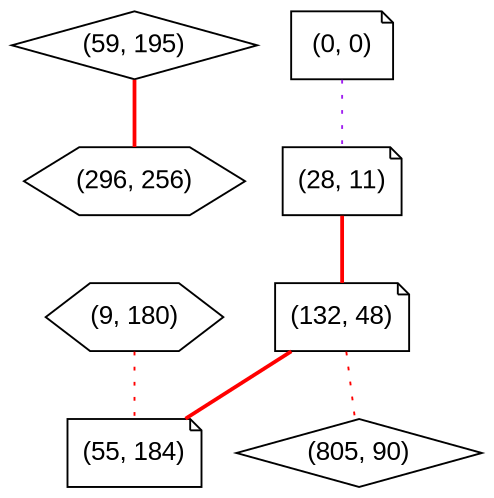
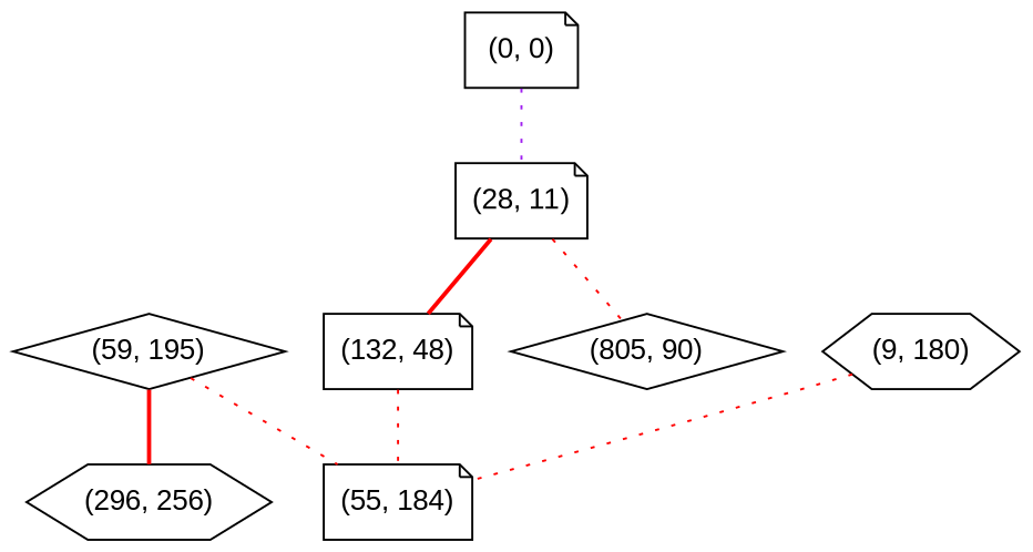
  graph {
    fontname="Liberation Sans"
    node [fontname="Liberation Sans" shape=note]
    edge [color=red fontname="Liberation Sans" style=dotted weight=1]
    n1 [label="(59, 195)" shape=diamond]
    "(296, 256)" [shape=hexagon]
    "(55, 184)"
    "(0, 0)"
    "(28, 11)"
    "(132, 48)"
    "(9, 180)" [shape=hexagon]
    n8 [label="(805, 90)" shape=diamond]
    n1 -- "(296, 256)" [style=bold]
+   n1 -- "(55, 184)"
    "(0, 0)" -- "(28, 11)" [color=purple weight=4]
    "(28, 11)" -- "(132, 48)" [style=bold]
-   "(132, 48)" -- "(55, 184)" [style=bold]
-   "(132, 48)" -- n8
+   "(132, 48)" -- "(55, 184)"
+   "(28, 11)" -- n8
    "(9, 180)" -- "(55, 184)"
  }
